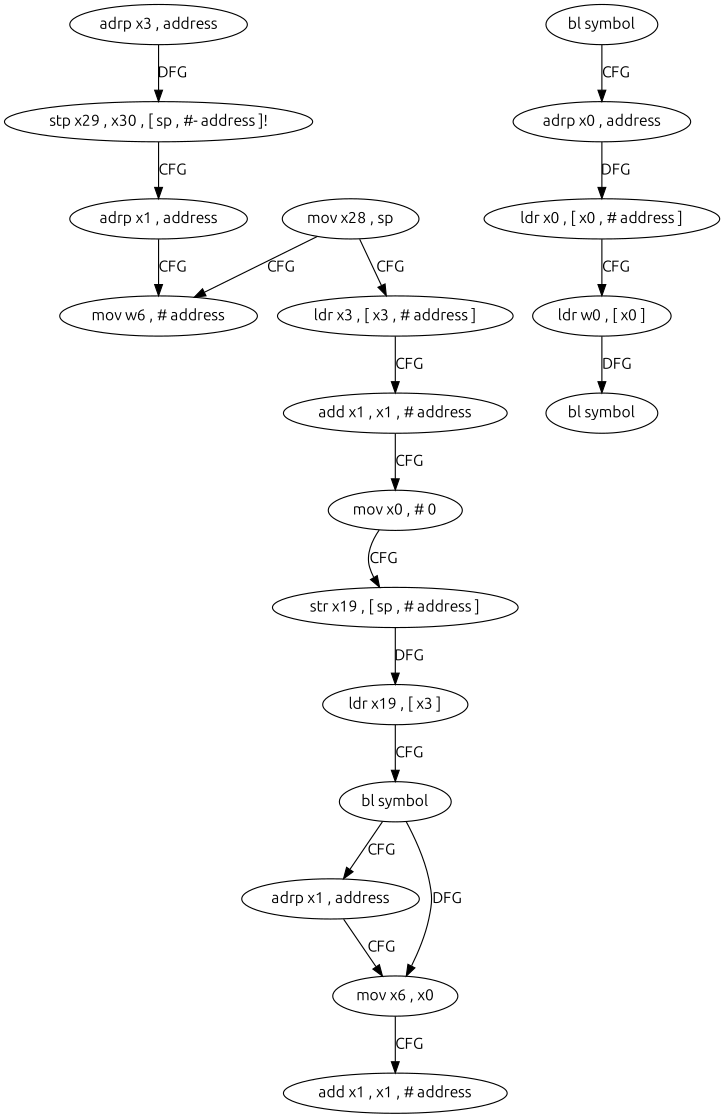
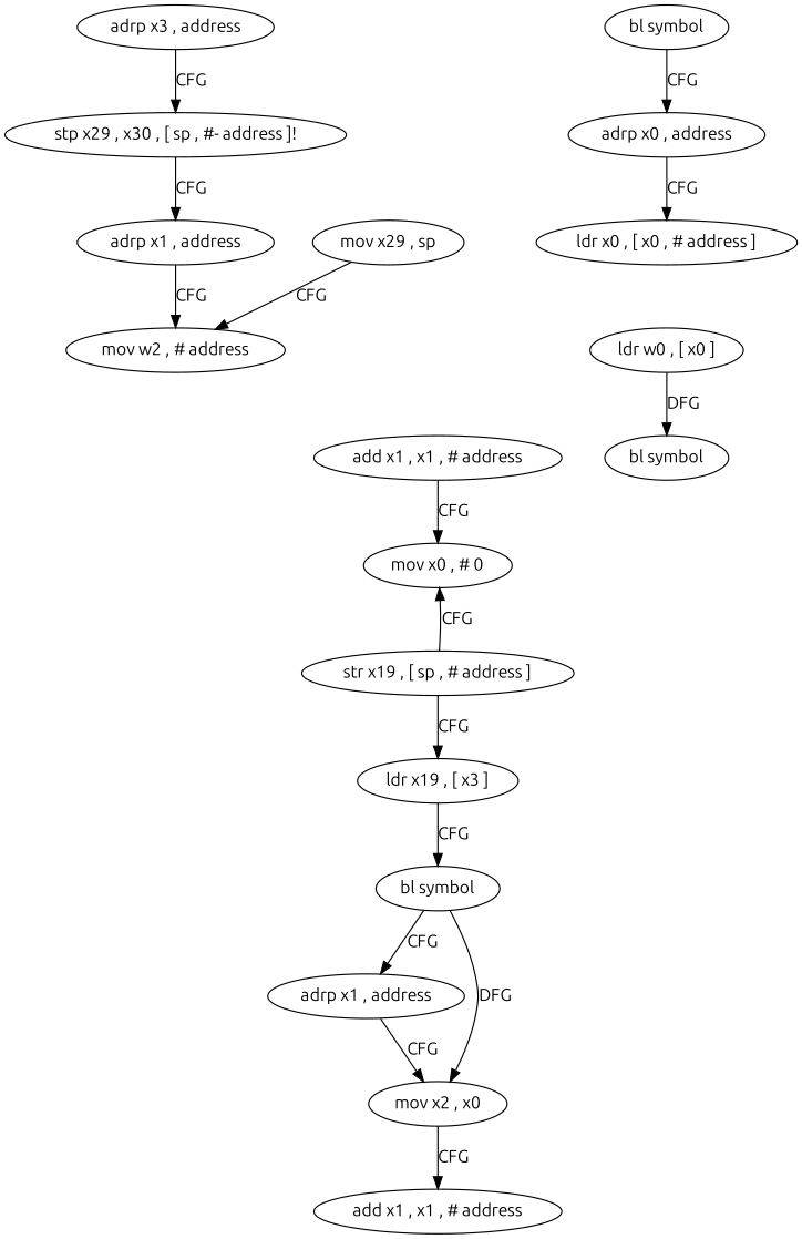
  digraph {
    fontname=Ubuntu
    node [fontname=Ubuntu]
    edge [fontname=Ubuntu]
    n1 [label="adrp x3 , address"]
    n2 [label="stp x29 , x30 , [ sp , #- address ]!"]
    n3 [label="adrp x1 , address"]
-   n4 [label="mov w6 , # address"]
-   n5 [label="mov x28 , sp"]
-   n6 [label="ldr x3 , [ x3 , # address ]"]
+   n4 [label="mov w2 , # address"]
+   n5 [label="mov x29 , sp"]
    n7 [label="add x1 , x1 , # address"]
    n8 [label="mov x0 , # 0"]
    n9 [label="str x19 , [ sp , # address ]"]
    n10 [label="ldr x19 , [ x3 ]"]
    n11 [label="bl symbol"]
    n12 [label="adrp x1 , address"]
-   n13 [label="mov x6 , x0"]
+   n13 [label="mov x2 , x0"]
    n14 [label="add x1 , x1 , # address"]
    n15 [label="bl symbol"]
    n16 [label="adrp x0 , address"]
    n17 [label="ldr x0 , [ x0 , # address ]"]
    n18 [label="ldr w0 , [ x0 ]"]
    n19 [label="bl symbol"]
-   n1 -> n2 [label=DFG]
+   n1 -> n2 [label=CFG]
    n2 -> n3 [label=CFG]
    n3 -> n4 [label=CFG]
    n5 -> n4 [label=CFG]
-   n5 -> n6 [label=CFG]
-   n6 -> n7 [label=CFG]
    n7 -> n8 [label=CFG]
-   n8 -> n9 [label=CFG]
-   n9 -> n10 [label=DFG]
+   n9 -> n8 [label=CFG]
+   n9 -> n10 [label=CFG]
    n10 -> n11 [label=CFG]
    n11 -> n12 [label=CFG]
    n11 -> n13 [label=DFG]
    n12 -> n13 [label=CFG]
    n13 -> n14 [label=CFG]
    n15 -> n16 [label=CFG]
-   n16 -> n17 [label=DFG]
-   n17 -> n18 [label=CFG]
+   n16 -> n17 [label=CFG]
    n18 -> n19 [label=DFG]
  }
